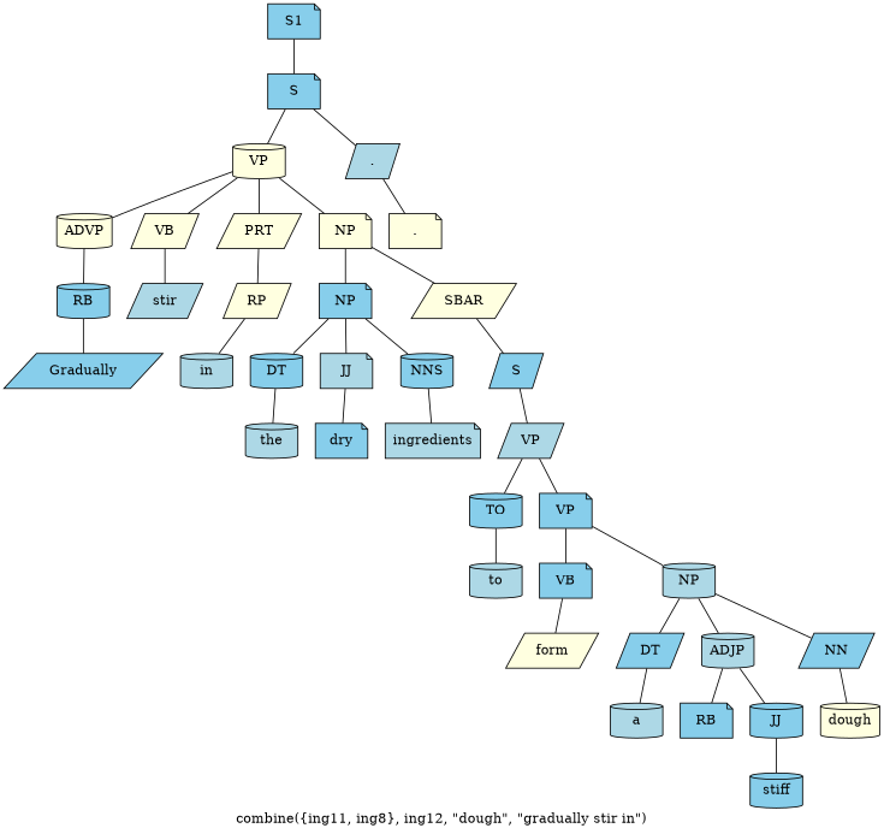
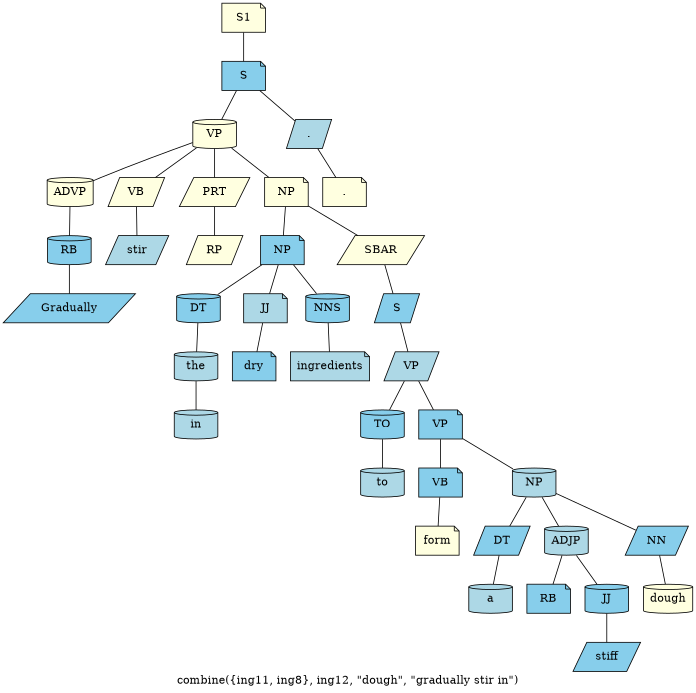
  graph {
    label="combine({ing11, ing8}, ing12, \"dough\", \"gradually stir in\")"
    node [fillcolor=skyblue shape=cylinder style=filled]
-   n1 [label=S1 shape=note]
+   n1 [fillcolor=lightyellow label=S1 shape=note]
    n2 [label=S shape=note]
    n3 [fillcolor=lightyellow label=VP]
    n4 [fillcolor=lightblue label="." shape=parallelogram]
    n5 [fillcolor=lightyellow label=ADVP]
    n6 [fillcolor=lightyellow label=VB shape=parallelogram]
    n7 [fillcolor=lightyellow label=PRT shape=parallelogram]
    n8 [fillcolor=lightyellow label=NP shape=note]
    n9 [fillcolor=lightyellow label="." shape=note]
    n10 [label=RB]
    n11 [fillcolor=lightblue label=stir shape=parallelogram]
    n12 [fillcolor=lightyellow label=RP shape=parallelogram]
    n13 [label=NP shape=note]
    n14 [fillcolor=lightyellow label=SBAR shape=parallelogram]
    n15 [label=Gradually shape=parallelogram]
    n16 [fillcolor=lightblue label=in]
    n17 [label=DT]
    n18 [fillcolor=lightblue label=JJ shape=note]
    n19 [label=NNS]
    n20 [label=S shape=parallelogram]
    n21 [fillcolor=lightblue label=the]
    n22 [label=dry shape=note]
    n23 [fillcolor=lightblue label=ingredients shape=note]
    n24 [fillcolor=lightblue label=VP shape=parallelogram]
    n25 [label=TO]
    n26 [label=VP shape=note]
    n27 [fillcolor=lightblue label=to]
    n28 [label=VB shape=note]
    n29 [fillcolor=lightblue label=NP]
-   n30 [fillcolor=lightyellow label=form shape=parallelogram]
+   n30 [fillcolor=lightyellow label=form shape=note]
    n31 [label=DT shape=parallelogram]
    n32 [fillcolor=lightblue label=ADJP]
    n33 [label=NN shape=parallelogram]
    n34 [fillcolor=lightblue label=a]
    n35 [label=RB shape=note]
    n36 [label=JJ]
    n37 [fillcolor=lightyellow label=dough]
-   n38 [label=stiff]
+   n38 [label=stiff shape=parallelogram]
    n1 -- n2
    n2 -- n3
    n2 -- n4
    n3 -- n5
    n3 -- n6
    n3 -- n7
    n3 -- n8
    n4 -- n9
    n5 -- n10
    n6 -- n11
    n7 -- n12
    n8 -- n13
    n8 -- n14
    n10 -- n15
-   n12 -- n16
+   n21 -- n16
    n13 -- n17
    n13 -- n18
    n13 -- n19
    n14 -- n20
    n17 -- n21
    n18 -- n22
    n19 -- n23
    n20 -- n24
    n24 -- n25
    n24 -- n26
    n25 -- n27
    n26 -- n28
    n26 -- n29
    n28 -- n30
    n29 -- n31
    n29 -- n32
    n29 -- n33
    n31 -- n34
    n32 -- n35
    n32 -- n36
    n33 -- n37
    n36 -- n38
  }
